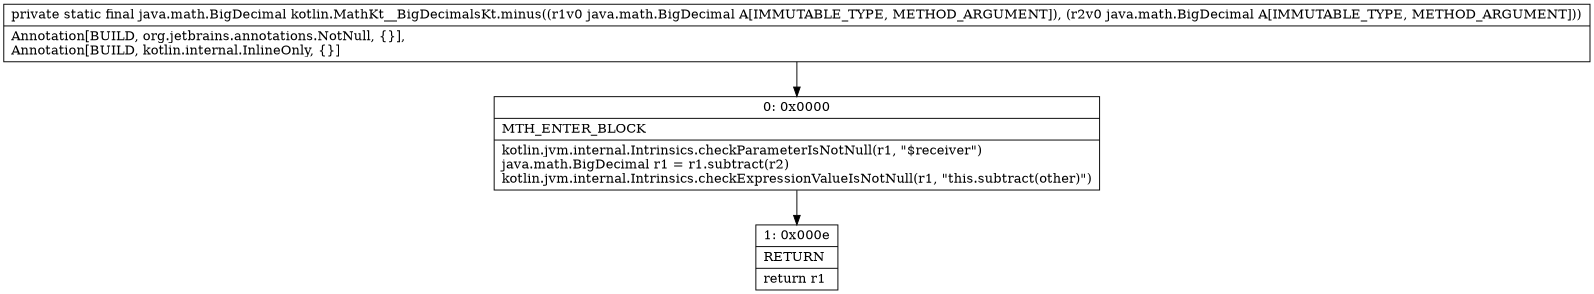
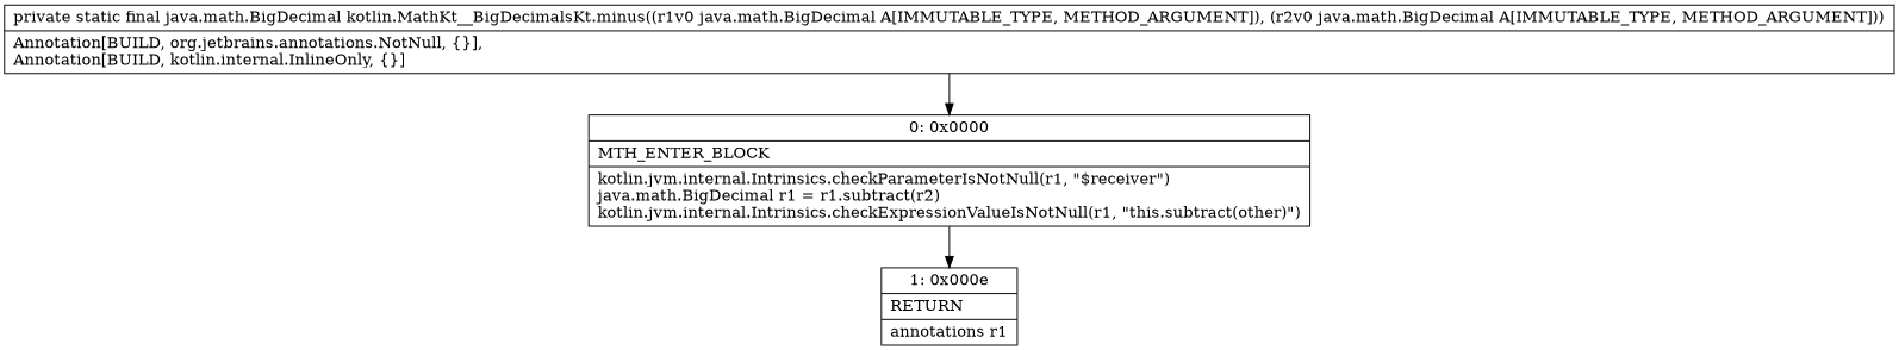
  digraph {
    node [shape=record]
    n1 [label="{0\:\ 0x0000|MTH_ENTER_BLOCK\l|kotlin.jvm.internal.Intrinsics.checkParameterIsNotNull(r1, \"$receiver\")\ljava.math.BigDecimal r1 = r1.subtract(r2)\lkotlin.jvm.internal.Intrinsics.checkExpressionValueIsNotNull(r1, \"this.subtract(other)\")\l}"]
-   n2 [label="{1\:\ 0x000e|RETURN\l|return r1\l}"]
+   n2 [label="{1\:\ 0x000e|RETURN\l|annotations r1\l}"]
    n3 [label="{private static final java.math.BigDecimal kotlin.MathKt__BigDecimalsKt.minus((r1v0 java.math.BigDecimal A[IMMUTABLE_TYPE, METHOD_ARGUMENT]), (r2v0 java.math.BigDecimal A[IMMUTABLE_TYPE, METHOD_ARGUMENT]))  | Annotation[BUILD, org.jetbrains.annotations.NotNull, \{\}], \lAnnotation[BUILD, kotlin.internal.InlineOnly, \{\}]\l}"]
    n1 -> n2
    n3 -> n1
  }
